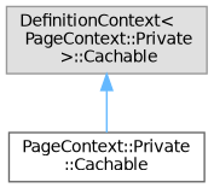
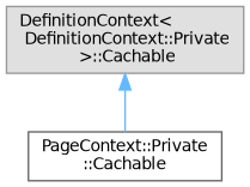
  digraph {
    rankdir=TB
    node [fontname=Helvetica fontsize=10 shape=box style=filled]
-   n1 [color=grey60 fillcolor="#E0E0E0" height=0.2 label="DefinitionContext\<\l PageContext::Private\l \>::Cachable" width=0.4]
+   n1 [color=grey60 fillcolor="#E0E0E0" height=0.2 label="DefinitionContext\<\l DefinitionContext::Private\l \>::Cachable" width=0.4]
    n2 [color=grey40 fillcolor=white height=0.2 label="PageContext::Private\l::Cachable" width=0.4]
    n1 -> n2 [color=steelblue1 dir=back fontname=Helvetica fontsize=10 labelfontname=Helvetica labelfontsize=10 style=solid]
  }
